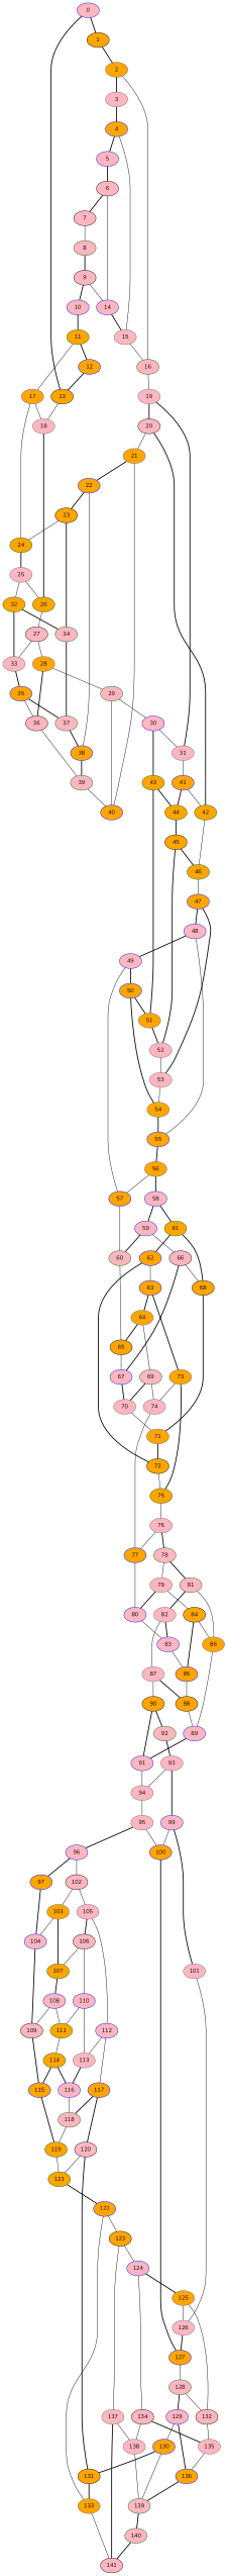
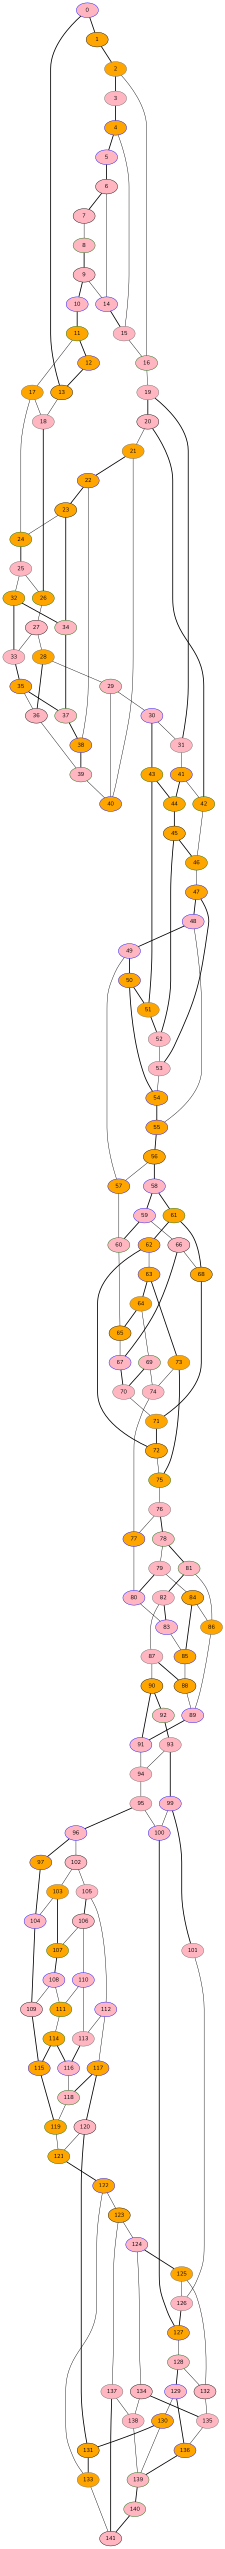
  graph {
    fontname=Nunito
    node [color=blue fillcolor=lightpink fontname=Nunito style=filled]
    edge [fontname=Nunito style=bold]
    1 [color=black fillcolor=orange]
    0
    13 [color=black fillcolor=orange]
    2 [color=gray40 fillcolor=orange]
    18 [color=gray40]
    3 [color=gray40]
    16 [color=darkgreen]
    26 [color=darkgreen fillcolor=orange]
    4 [fillcolor=orange]
    19 [color=gray40]
    5
    15 [color=gray40]
    20 [color=black]
    31 [color=gray40]
    6 [color=black]
    7 [color=black]
    14
    8 [color=darkgreen]
    9 [color=black]
    10
    11 [color=darkgreen fillcolor=orange]
    12 [fillcolor=orange]
    17 [color=gray40 fillcolor=orange]
    24 [color=darkgreen fillcolor=orange]
    25 [color=gray40]
    27 [color=black]
    21 [color=gray40 fillcolor=orange]
    42 [color=darkgreen fillcolor=orange]
    41 [fillcolor=orange]
    32 [color=darkgreen fillcolor=orange]
    33 [color=gray40]
    28 [color=gray40 fillcolor=orange]
    22 [fillcolor=orange]
    40 [fillcolor=orange]
    46 [color=darkgreen fillcolor=orange]
    44 [color=darkgreen fillcolor=orange]
    23 [color=black fillcolor=orange]
    38 [fillcolor=orange]
    47 [fillcolor=orange]
    34 [color=darkgreen]
    39 [color=darkgreen]
    37 [color=darkgreen]
    35 [fillcolor=orange]
    29 [color=darkgreen]
    36 [color=black]
    30
    43 [color=darkgreen fillcolor=orange]
    51 [color=gray40 fillcolor=orange]
    45 [color=black fillcolor=orange]
    52 [color=gray40]
    53 [color=gray40]
    48
-   54 [color=gray40 fillcolor=orange]
+   54 [fillcolor=orange]
    49
    55 [fillcolor=orange]
    50 [fillcolor=orange]
    57 [fillcolor=orange]
-   56 [color=gray40 fillcolor=orange]
+   56 [color=black fillcolor=orange]
    60 [color=darkgreen]
    58
    65 [color=black fillcolor=orange]
    59
    61 [color=darkgreen fillcolor=orange]
    66 [color=black]
    62 [fillcolor=orange]
    68 [color=black fillcolor=orange]
    67
    63 [fillcolor=orange]
    72 [color=black fillcolor=orange]
    71 [color=gray40 fillcolor=orange]
    70 [color=gray40]
    64 [color=gray40 fillcolor=orange]
    73 [color=gray40 fillcolor=orange]
    75 [color=darkgreen fillcolor=orange]
    69 [color=darkgreen]
    74 [color=gray40]
    76 [color=gray40]
    77 [fillcolor=orange]
    80
    78 [color=darkgreen]
    83
    79 [color=gray40]
    81 [color=darkgreen]
    84 [color=black fillcolor=orange]
    82 [color=gray40]
    86 [color=gray40 fillcolor=orange]
    85 [fillcolor=orange]
    87 [color=gray40]
    89
    88 [color=black fillcolor=orange]
    90 [color=black fillcolor=orange]
    91
    92 [color=darkgreen]
    94 [color=gray40]
    93 [color=gray40]
    95 [color=gray40]
    99
-   100 [fillcolor=orange]
+   100
    96
    101 [color=gray40]
    126 [color=gray40]
    127 [fillcolor=orange]
    97 [fillcolor=orange]
    102 [color=black]
    104
    103 [color=gray40 fillcolor=orange]
    105 [color=gray40]
    128 [color=darkgreen]
    109 [color=black]
    107 [color=darkgreen fillcolor=orange]
    106 [color=black]
    112
    115 [fillcolor=orange]
    132 [color=black]
    129
    108
    110
    113 [color=gray40]
    117 [fillcolor=orange]
    111 [color=darkgreen fillcolor=orange]
    119 [color=darkgreen fillcolor=orange]
    116
    118 [color=darkgreen]
    120 [color=black]
    114 [color=darkgreen fillcolor=orange]
    121 [color=darkgreen fillcolor=orange]
    131 [color=black fillcolor=orange]
    122 [fillcolor=orange]
    133 [color=gray40 fillcolor=orange]
    123 [color=black fillcolor=orange]
    141 [color=black]
    124
    137 [color=gray40]
    125 [color=gray40 fillcolor=orange]
    134 [color=black]
    138 [color=gray40]
    135 [color=gray40]
    139 [color=darkgreen]
    136 [fillcolor=orange]
    130 [fillcolor=orange]
    140 [color=darkgreen]
    1 -- 2
    0 -- 1
    0 -- 13
    13 -- 18 [style=solid]
    2 -- 3
    2 -- 16 [style=solid]
    18 -- 26
    3 -- 4
    16 -- 19 [style=solid]
    26 -- 27 [style=solid]
    4 -- 5
    4 -- 15 [style=solid]
    19 -- 20
    19 -- 31
    5 -- 6
    15 -- 16 [style=solid]
    20 -- 21 [style=solid]
    20 -- 42
    31 -- 41 [style=solid]
    6 -- 7
    6 -- 14 [style=solid]
    7 -- 8 [style=solid]
    14 -- 15
    8 -- 9
    9 -- 14 [style=solid]
    9 -- 10
    10 -- 11
    11 -- 12
    11 -- 17 [style=solid]
    12 -- 13
    17 -- 18 [style=solid]
    17 -- 24 [style=solid]
    24 -- 25
    25 -- 26 [style=solid]
    25 -- 32 [style=solid]
    27 -- 33 [style=solid]
    27 -- 28 [style=solid]
    21 -- 22
    21 -- 40 [style=solid]
    42 -- 46 [style=solid]
    41 -- 42 [style=solid]
    41 -- 44
    32 -- 33
    32 -- 34
    33 -- 35
    28 -- 29 [style=solid]
    28 -- 36
    22 -- 23
    22 -- 38 [style=solid]
    46 -- 47 [style=solid]
    44 -- 45
    23 -- 24 [style=solid]
    23 -- 34
    38 -- 39
    47 -- 53
    47 -- 48
    34 -- 37
    39 -- 40 [style=solid]
    37 -- 38
    35 -- 37
    35 -- 36 [style=solid]
    29 -- 40 [style=solid]
    29 -- 30 [style=solid]
    36 -- 39 [style=solid]
    30 -- 31 [style=solid]
    30 -- 43
    43 -- 44
    43 -- 51
    51 -- 52
    45 -- 46
    45 -- 52
    52 -- 53 [style=solid]
    53 -- 54 [style=solid]
    48 -- 49
    48 -- 55 [style=solid]
    54 -- 55
    49 -- 50
    49 -- 57 [style=solid]
    55 -- 56
    50 -- 51
    50 -- 54
    57 -- 60 [style=solid]
    56 -- 57 [style=solid]
    56 -- 58
    60 -- 65 [style=solid]
    58 -- 59
    58 -- 61
    65 -- 67 [style=solid]
    59 -- 60
    59 -- 66 [style=solid]
    61 -- 62
    61 -- 68
    66 -- 68 [style=solid]
    66 -- 67
    62 -- 63 [style=solid]
    62 -- 72
    68 -- 71
    67 -- 70
    63 -- 64
    63 -- 73
    72 -- 75 [style=solid]
    71 -- 72
    70 -- 71 [style=solid]
    64 -- 65
    64 -- 69 [style=solid]
    73 -- 75
    73 -- 74 [style=solid]
    75 -- 76 [style=solid]
    69 -- 70
    69 -- 74 [style=solid]
    74 -- 77 [style=solid]
    76 -- 77 [style=solid]
    76 -- 78
    77 -- 80 [style=solid]
    80 -- 83 [style=solid]
    78 -- 79 [style=solid]
    78 -- 81
    83 -- 85 [style=solid]
    79 -- 80
    79 -- 84 [style=solid]
    81 -- 82
    81 -- 86 [style=solid]
    84 -- 86 [style=solid]
    84 -- 85
    82 -- 83
    82 -- 87 [style=solid]
    86 -- 89 [style=solid]
    85 -- 88 [style=solid]
    87 -- 88
    87 -- 90 [style=solid]
    89 -- 91
    88 -- 89 [style=solid]
    90 -- 91
    90 -- 92
    91 -- 94 [style=solid]
    92 -- 93
    94 -- 95 [style=solid]
    93 -- 94 [style=solid]
    93 -- 99
    95 -- 100 [style=solid]
    95 -- 96
    99 -- 100 [style=solid]
    99 -- 101
    100 -- 127
    96 -- 97
    96 -- 102 [style=solid]
    101 -- 126 [style=solid]
    126 -- 127
    127 -- 128 [style=solid]
    97 -- 104
    102 -- 103 [style=solid]
    102 -- 105 [style=solid]
    104 -- 109
    103 -- 104 [style=solid]
    103 -- 107
    105 -- 106
    105 -- 112 [style=solid]
    128 -- 132 [style=solid]
    128 -- 129
    109 -- 115
    107 -- 108
    106 -- 107 [style=solid]
    106 -- 110 [style=solid]
    112 -- 113 [style=solid]
    112 -- 117 [style=solid]
    115 -- 119
    132 -- 135 [style=solid]
    129 -- 136
    129 -- 130 [style=solid]
    108 -- 109 [style=solid]
    108 -- 111 [style=solid]
    110 -- 113 [style=solid]
    110 -- 111 [style=solid]
    113 -- 116
    117 -- 118
    117 -- 120
    111 -- 114 [style=solid]
    119 -- 121 [style=solid]
    116 -- 118 [style=solid]
    118 -- 119 [style=solid]
    120 -- 121 [style=solid]
    120 -- 131
    114 -- 115
    114 -- 116
    121 -- 122
    131 -- 133
    122 -- 133 [style=solid]
    122 -- 123 [style=solid]
    133 -- 141 [style=solid]
    123 -- 124 [style=solid]
    123 -- 137 [style=solid]
    124 -- 125
    124 -- 134 [style=solid]
    137 -- 141
    137 -- 138 [style=solid]
    125 -- 126 [style=solid]
    125 -- 132 [style=solid]
    134 -- 138 [style=solid]
    134 -- 135
    138 -- 139 [style=solid]
    135 -- 136 [style=solid]
    139 -- 140
    136 -- 139
    130 -- 131
    130 -- 139 [style=solid]
    140 -- 141
  }
